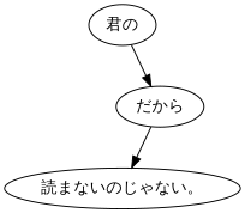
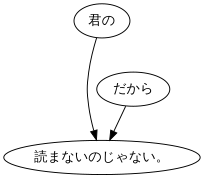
  digraph {
    n1 [label="読まないのじゃない。"]
    n2 [label="君の"]
    n3 [label="だから"]
-   n2 -> n3
+   n2 -> n1
    n3 -> n1
  }
